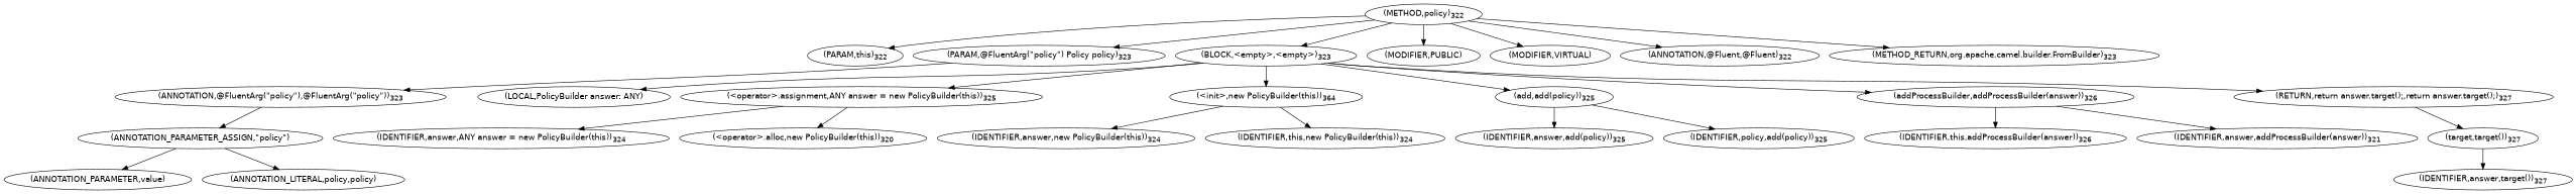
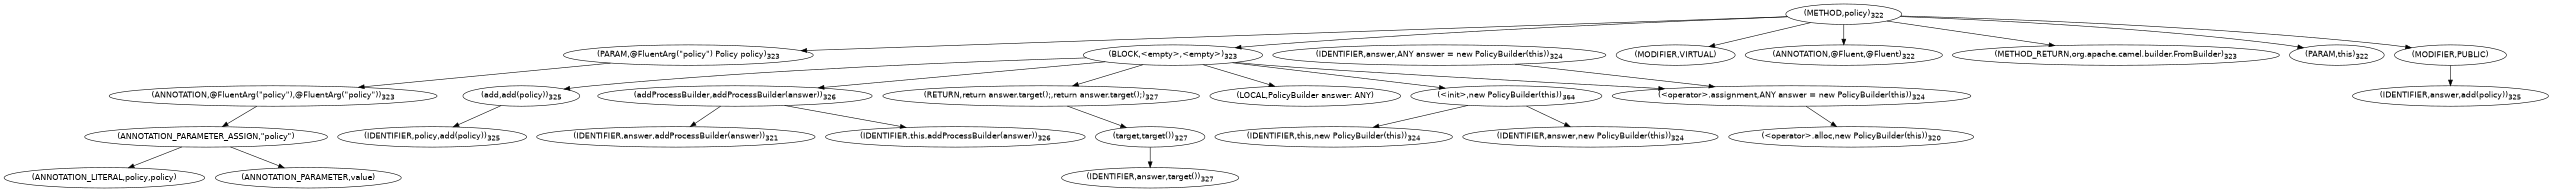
  digraph {
    fontname="DejaVu Sans"
    node [fontname="DejaVu Sans"]
    edge [fontname="DejaVu Sans"]
    n1 [label=<(METHOD,policy)<SUB>322</SUB>>]
    n2 [label=<(PARAM,this)<SUB>322</SUB>>]
    n3 [label=<(PARAM,@FluentArg(&quot;policy&quot;) Policy policy)<SUB>323</SUB>>]
    n4 [label=<(BLOCK,&lt;empty&gt;,&lt;empty&gt;)<SUB>323</SUB>>]
    n5 [label=<(MODIFIER,PUBLIC)>]
    n6 [label=<(MODIFIER,VIRTUAL)>]
    n7 [label=<(ANNOTATION,@Fluent,@Fluent)<SUB>322</SUB>>]
    n8 [label=<(METHOD_RETURN,org.apache.camel.builder.FromBuilder)<SUB>323</SUB>>]
    n9 [label=<(ANNOTATION,@FluentArg(&quot;policy&quot;),@FluentArg(&quot;policy&quot;))<SUB>323</SUB>>]
    n10 [label=<(LOCAL,PolicyBuilder answer: ANY)>]
-   n11 [label=<(&lt;operator&gt;.assignment,ANY answer = new PolicyBuilder(this))<SUB>325</SUB>>]
+   n11 [label=<(&lt;operator&gt;.assignment,ANY answer = new PolicyBuilder(this))<SUB>324</SUB>>]
    n12 [label=<(&lt;init&gt;,new PolicyBuilder(this))<SUB>364</SUB>>]
    n13 [label=<(add,add(policy))<SUB>325</SUB>>]
    n14 [label=<(addProcessBuilder,addProcessBuilder(answer))<SUB>326</SUB>>]
    n15 [label=<(RETURN,return answer.target();,return answer.target();)<SUB>327</SUB>>]
    n16 [label=<(ANNOTATION_PARAMETER_ASSIGN,&quot;policy&quot;)>]
    n17 [label=<(ANNOTATION_PARAMETER,value)>]
    n18 [label=<(ANNOTATION_LITERAL,policy,policy)>]
    n19 [label=<(IDENTIFIER,answer,ANY answer = new PolicyBuilder(this))<SUB>324</SUB>>]
    n20 [label=<(&lt;operator&gt;.alloc,new PolicyBuilder(this))<SUB>320</SUB>>]
    n21 [label=<(IDENTIFIER,answer,new PolicyBuilder(this))<SUB>324</SUB>>]
    n22 [label=<(IDENTIFIER,this,new PolicyBuilder(this))<SUB>324</SUB>>]
    n23 [label=<(IDENTIFIER,answer,add(policy))<SUB>325</SUB>>]
    n24 [label=<(IDENTIFIER,policy,add(policy))<SUB>325</SUB>>]
    n25 [label=<(IDENTIFIER,this,addProcessBuilder(answer))<SUB>326</SUB>>]
    n26 [label=<(IDENTIFIER,answer,addProcessBuilder(answer))<SUB>321</SUB>>]
    n27 [label=<(target,target())<SUB>327</SUB>>]
    n28 [label=<(IDENTIFIER,answer,target())<SUB>327</SUB>>]
    n1 -> n2
    n1 -> n3
    n1 -> n4
    n1 -> n5
    n1 -> n6
    n1 -> n7
    n1 -> n8
    n3 -> n9
    n4 -> n10
    n4 -> n11
    n4 -> n12
    n4 -> n13
    n4 -> n14
    n4 -> n15
    n9 -> n16
-   n11 -> n19
+   n19 -> n11
    n11 -> n20
    n12 -> n21
    n12 -> n22
-   n13 -> n23
+   n5 -> n23
    n13 -> n24
    n14 -> n25
    n14 -> n26
    n15 -> n27
    n16 -> n17
    n16 -> n18
    n27 -> n28
  }
